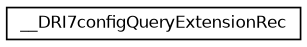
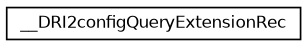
  digraph {
    rankdir=LR
-   n1 [color=black fillcolor=white fontname=Helvetica fontsize=10 height=0.2 label=__DRI7configQueryExtensionRec shape=record style=filled width=0.4]
+   n1 [color=black fillcolor=white fontname=Helvetica fontsize=10 height=0.2 label=__DRI2configQueryExtensionRec shape=record style=filled width=0.4]
  }
